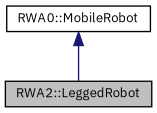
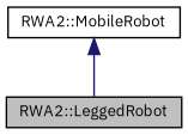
  digraph {
    fontname="IBM Plex Sans"
    node [color=black fontname="IBM Plex Sans" fontsize=10 shape=record style=filled]
    n1 [fillcolor=grey75 fontcolor=black height=0.2 label="RWA2::LeggedRobot" width=0.4]
-   n2 [fillcolor=white height=0.2 label="RWA0::MobileRobot" width=0.4]
+   n2 [fillcolor=white height=0.2 label="RWA2::MobileRobot" width=0.4]
    n2 -> n1 [color=midnightblue dir=back fontname="IBM Plex Sans" fontsize=10 labelfontname=Helvetica labelfontsize=10 style=solid]
  }
